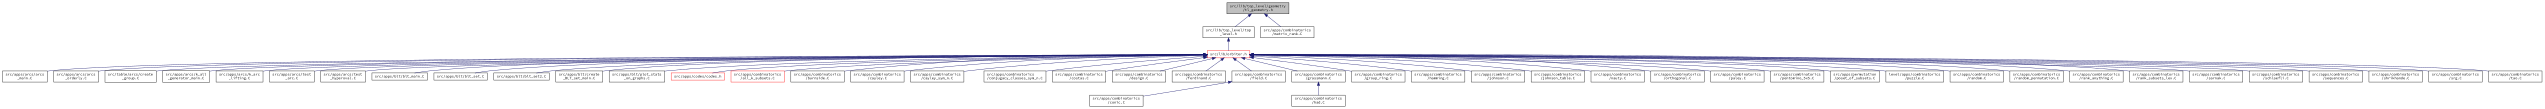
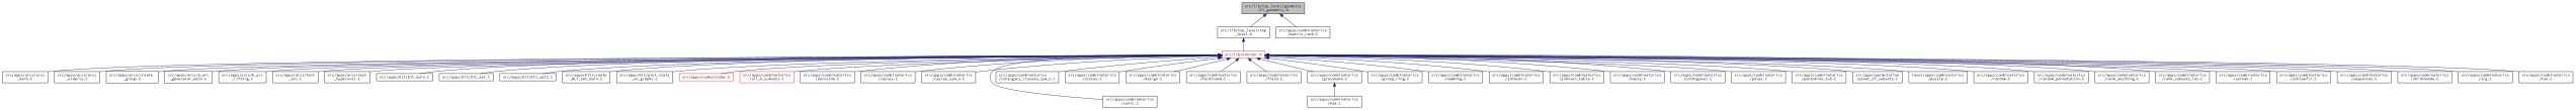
  digraph {
    fontname="Source Code Pro"
    node [color=black fillcolor=white fontname="Source Code Pro" fontsize=10 shape=record style=filled]
    edge [color=midnightblue dir=back fontname="Source Code Pro" fontsize=10 labelfontname=Helvetica labelfontsize=10 style=solid]
    n1 [fillcolor=grey75 fontcolor=black height=0.2 label="src/lib/top_level/geometry\l/tl_geometry.h" width=0.4]
    n2 [height=0.2 label="src/lib/top_level/top\l_level.h" width=0.4]
    n3 [height=0.2 label="src/apps/combinatorics\l/matrix_rank.C" width=0.4]
    n4 [color=red height=0.2 label="src/lib/orbiter.h" width=0.4]
    n5 [height=0.2 label="src/apps/arcs/arcs\l_main.C" width=0.4]
    n6 [height=0.2 label="src/apps/arcs/arcs\l_orderly.C" width=0.4]
-   n7 [height=0.2 label="src/table/arcs/create\l_group.C" width=0.4]
-   n8 [height=0.2 label="src/apps/arcs/k_all\l_generator_main.C" width=0.4]
+   n7 [height=0.2 label="src/apps/arcs/create\l_group.C" width=0.4]
+   n8 [height=0.2 label="src/apps/arcs/k_arc\l_generator_main.C" width=0.4]
    n9 [height=0.2 label="src/apps/arcs/k_arc\l_lifting.C" width=0.4]
    n10 [height=0.2 label="src/apps/arcs/test\l_arc.C" width=0.4]
    n11 [height=0.2 label="src/apps/arcs/test\l_hyperoval.C" width=0.4]
    n12 [height=0.2 label="src/apps/blt/blt_main.C" width=0.4]
    n13 [height=0.2 label="src/apps/blt/blt_set.C" width=0.4]
    n14 [height=0.2 label="src/apps/blt/blt_set2.C" width=0.4]
    n15 [height=0.2 label="src/apps/blt/create\l_BLT_set_main.C" width=0.4]
    n16 [height=0.2 label="src/apps/blt/plot_stats\l_on_graphs.C" width=0.4]
    n17 [color=red height=0.2 label="src/apps/codes/codes.h" width=0.4]
    n18 [color=red height=0.2 label="src/apps/combinatorics\l/all_k_subsets.C" width=0.4]
    n19 [height=0.2 label="src/apps/combinatorics\l/burnside.C" width=0.4]
    n20 [height=0.2 label="src/apps/combinatorics\l/cayley.C" width=0.4]
    n21 [height=0.2 label="src/apps/combinatorics\l/cayley_sym_n.C" width=0.4]
    n22 [height=0.2 label="src/apps/combinatorics\l/conic.C" width=0.4]
    n23 [height=0.2 label="src/apps/combinatorics\l/conjugacy_classes_sym_n.C" width=0.4]
    n24 [height=0.2 label="src/apps/combinatorics\l/costas.C" width=0.4]
    n25 [height=0.2 label="src/apps/combinatorics\l/design.C" width=0.4]
    n26 [height=0.2 label="src/apps/combinatorics\l/ferdinand.C" width=0.4]
    n27 [height=0.2 label="src/apps/combinatorics\l/field.C" width=0.4]
    n28 [height=0.2 label="src/apps/combinatorics\l/grassmann.C" width=0.4]
    n29 [height=0.2 label="src/apps/combinatorics\l/group_ring.C" width=0.4]
    n30 [height=0.2 label="src/apps/combinatorics\l/hamming.C" width=0.4]
    n31 [height=0.2 label="src/apps/combinatorics\l/johnson.C" width=0.4]
    n32 [height=0.2 label="src/apps/combinatorics\l/johnson_table.C" width=0.4]
    n33 [height=0.2 label="src/apps/combinatorics\l/nauty.C" width=0.4]
    n34 [height=0.2 label="src/apps/combinatorics\l/orthogonal.C" width=0.4]
    n35 [height=0.2 label="src/apps/combinatorics\l/paley.C" width=0.4]
    n36 [height=0.2 label="src/apps/combinatorics\l/pentomino_5x5.C" width=0.4]
    n37 [height=0.2 label="src/apps/permutation\l/poset_of_subsets.C" width=0.4]
    n38 [height=0.2 label="level/apps/combinatorics\l/puzzle.C" width=0.4]
    n39 [height=0.2 label="src/apps/combinatorics\l/random.C" width=0.4]
    n40 [height=0.2 label="src/apps/combinatorics\l/random_permutation.C" width=0.4]
    n41 [height=0.2 label="src/apps/combinatorics\l/rank_anything.C" width=0.4]
    n42 [height=0.2 label="src/apps/combinatorics\l/rank_subsets_lex.C" width=0.4]
    n43 [height=0.2 label="src/apps/combinatorics\l/sarnak.C" width=0.4]
    n44 [height=0.2 label="src/apps/combinatorics\l/schlaefli.C" width=0.4]
    n45 [height=0.2 label="src/apps/combinatorics\l/sequences.C" width=0.4]
    n46 [height=0.2 label="src/apps/combinatorics\l/shrikhande.C" width=0.4]
    n47 [height=0.2 label="src/apps/combinatorics\l/srg.C" width=0.4]
    n48 [height=0.2 label="src/apps/combinatorics\l/tao.C" width=0.4]
    n49 [height=0.2 label="src/apps/combinatorics\l/had.C" width=0.4]
    n1 -> n2
    n1 -> n3
    n2 -> n4
    n4 -> n5
    n4 -> n6
    n4 -> n7
    n4 -> n8
    n4 -> n9
    n4 -> n10
    n4 -> n11
    n4 -> n12
    n4 -> n13
    n4 -> n14
    n4 -> n15
    n4 -> n16
    n4 -> n17
    n4 -> n18
    n4 -> n19
    n4 -> n20
    n4 -> n21
-   n27 -> n22
+   n4 -> n22
    n4 -> n23
    n4 -> n24
    n4 -> n25
    n4 -> n26
    n4 -> n27
    n4 -> n28
    n4 -> n29
    n4 -> n30
    n4 -> n31
    n4 -> n32
    n4 -> n33
    n4 -> n34
    n4 -> n35
    n4 -> n36
    n4 -> n37
    n4 -> n38
    n4 -> n39
    n4 -> n40
    n4 -> n41
    n4 -> n42
    n4 -> n43
    n4 -> n44
    n4 -> n45
    n4 -> n46
    n4 -> n47
    n4 -> n48
    n28 -> n49
  }
